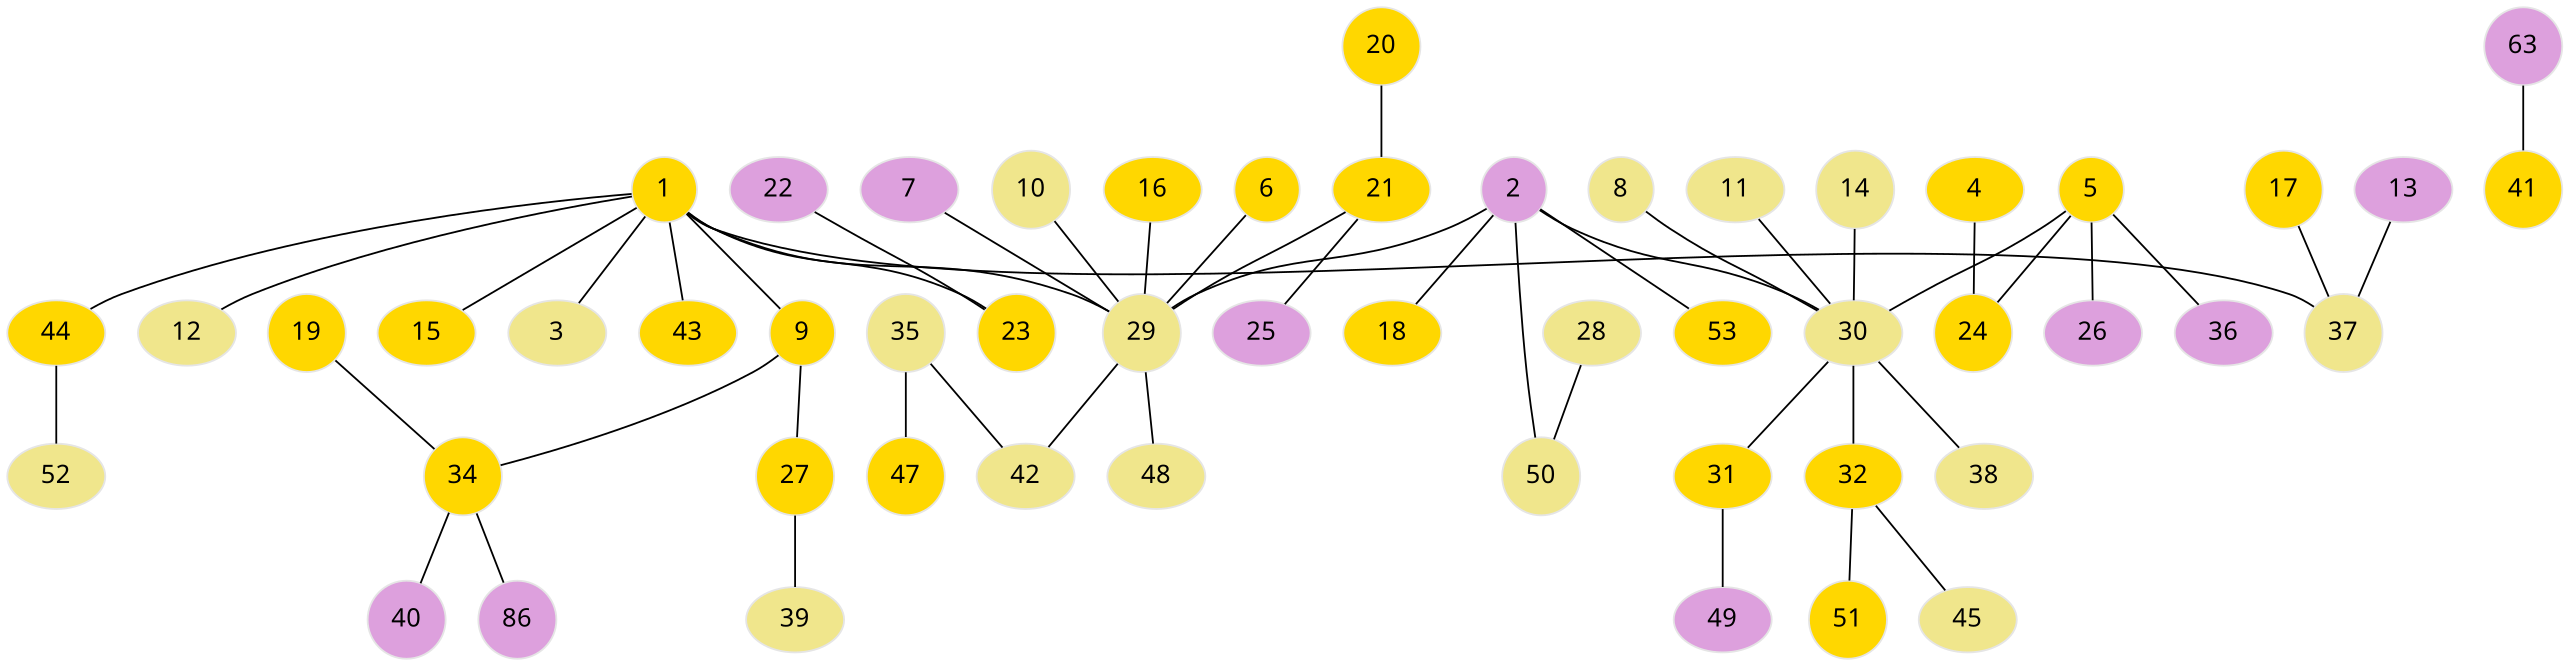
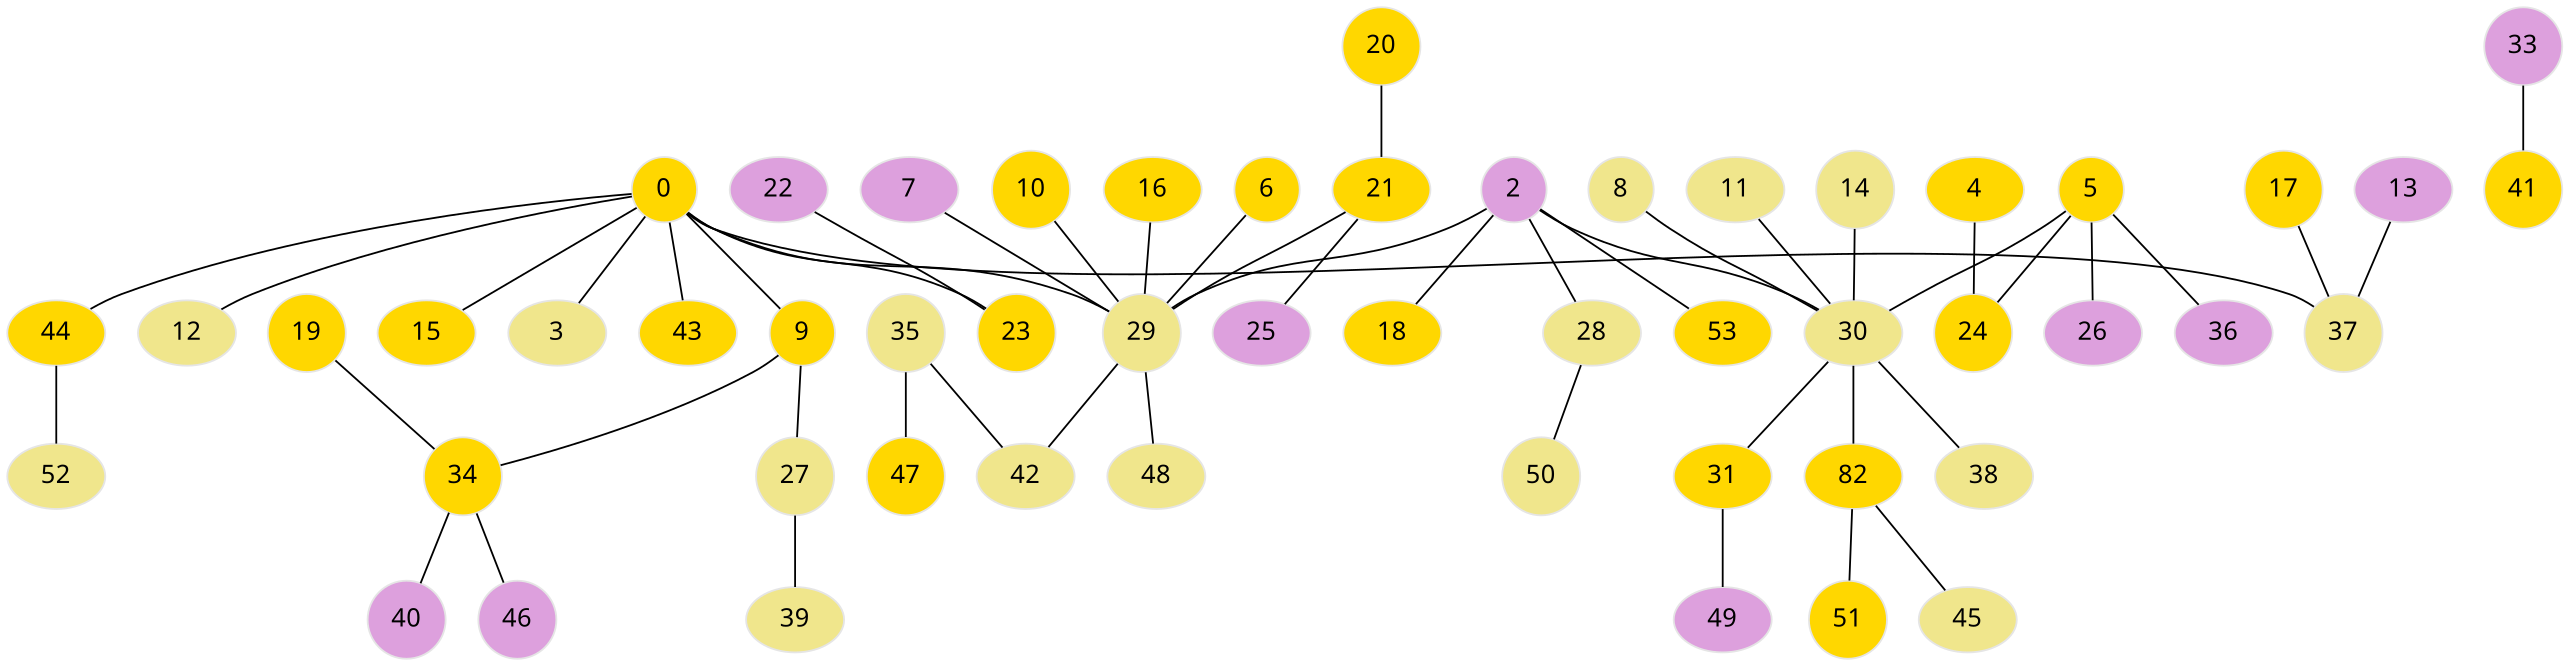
  graph {
    fontname="Noto Sans"
    node [color=gray90 fillcolor=gold fontname="Noto Sans" shape=ellipse style=filled]
    edge [fontname="Noto Sans" weight=1.0]
-   1 [shape=circle]
+   1 [shape=circle label=0]
    3 [fillcolor=khaki]
    9 [shape=circle]
    12 [fillcolor=khaki]
    15
    23 [shape=circle]
    29 [fillcolor=khaki shape=circle]
    37 [fillcolor=khaki shape=circle]
    43
    44
-   27 [shape=circle]
+   27 [fillcolor=khaki shape=circle]
    34 [shape=circle]
    42 [fillcolor=khaki]
    48 [fillcolor=khaki]
    52 [fillcolor=khaki]
    2 [fillcolor=plum shape=circle]
    18
    28 [fillcolor=khaki]
    30 [fillcolor=khaki]
    53
    50 [fillcolor=khaki shape=circle]
    31
-   32
+   32 [label=82]
    38 [fillcolor=khaki]
    24 [shape=circle]
    4
    5 [shape=circle]
    26 [fillcolor=plum]
    36 [fillcolor=plum]
    6 [shape=circle]
    7 [fillcolor=plum]
    8 [fillcolor=khaki shape=circle]
    39 [fillcolor=khaki]
    40 [fillcolor=plum shape=circle]
-   46 [fillcolor=plum shape=circle label=86]
-   10 [fillcolor=khaki shape=circle]
+   46 [fillcolor=plum shape=circle]
+   10 [shape=circle]
    11 [fillcolor=khaki]
    13 [fillcolor=plum]
    14 [fillcolor=khaki shape=circle]
    16
    17 [shape=circle]
    19 [shape=circle]
    20 [shape=circle]
    21
    25 [fillcolor=plum]
-   33 [fillcolor=plum shape=circle label=63]
+   33 [fillcolor=plum shape=circle]
    41 [shape=circle]
    22 [fillcolor=plum]
    49 [fillcolor=plum]
    45 [fillcolor=khaki]
    51 [shape=circle]
    35 [fillcolor=khaki shape=circle]
    47 [shape=circle]
    1 -- 3
    1 -- 9
    1 -- 12
    1 -- 15
    1 -- 23
    1 -- 29
    1 -- 37
    1 -- 43
    1 -- 44
    9 -- 27
    9 -- 34
    29 -- 42
    29 -- 48
    44 -- 52
    27 -- 39
    34 -- 40
    34 -- 46
    2 -- 29
    2 -- 18
-   2 -- 50
+   2 -- 28
    2 -- 30
    2 -- 53
    28 -- 50
    30 -- 31
    30 -- 32
    30 -- 38
    31 -- 49
    32 -- 45
    32 -- 51
    4 -- 24
    5 -- 30
    5 -- 24
    5 -- 26
    5 -- 36
    6 -- 29
    7 -- 29
    8 -- 30
    10 -- 29
    11 -- 30
    13 -- 37
    14 -- 30
    16 -- 29
    17 -- 37
    19 -- 34
    20 -- 21
    21 -- 29
    21 -- 25
    33 -- 41
    22 -- 23
    35 -- 42
    35 -- 47
  }
